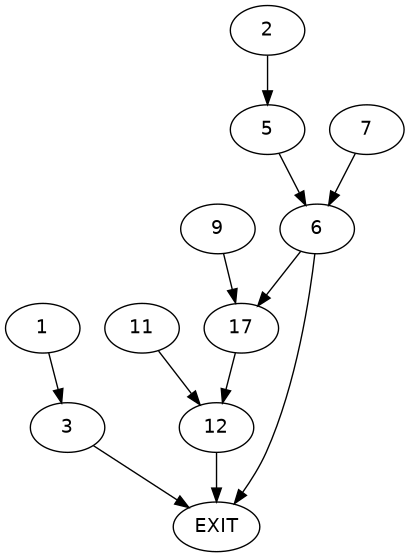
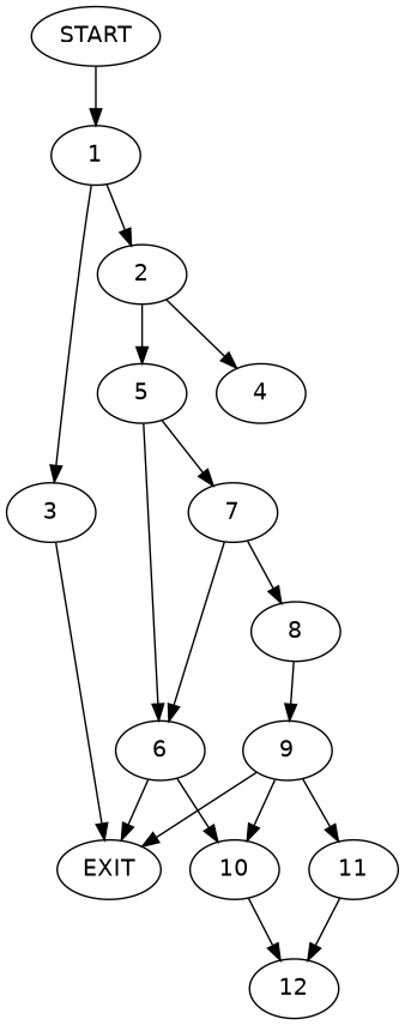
  digraph {
    fontname="DejaVu Sans"
    node [fontname="DejaVu Sans"]
    edge [fontname="DejaVu Sans"]
+   n1 [label=START]
    1
    2
    3
    n5 [label=EXIT]
+   4
    5
    6
    7
-   10 [label=17]
+   10
+   8
    9
    11
    12
+   n1 -> 1
+   1 -> 2
    1 -> 3
+   2 -> 4
    2 -> 5
    3 -> n5
    5 -> 6
+   5 -> 7
    6 -> n5
    6 -> 10
    7 -> 6
+   7 -> 8
    10 -> 12
+   8 -> 9
    9 -> 10
+   9 -> 11
    11 -> 12
-   12 -> n5
+   9 -> n5
  }
